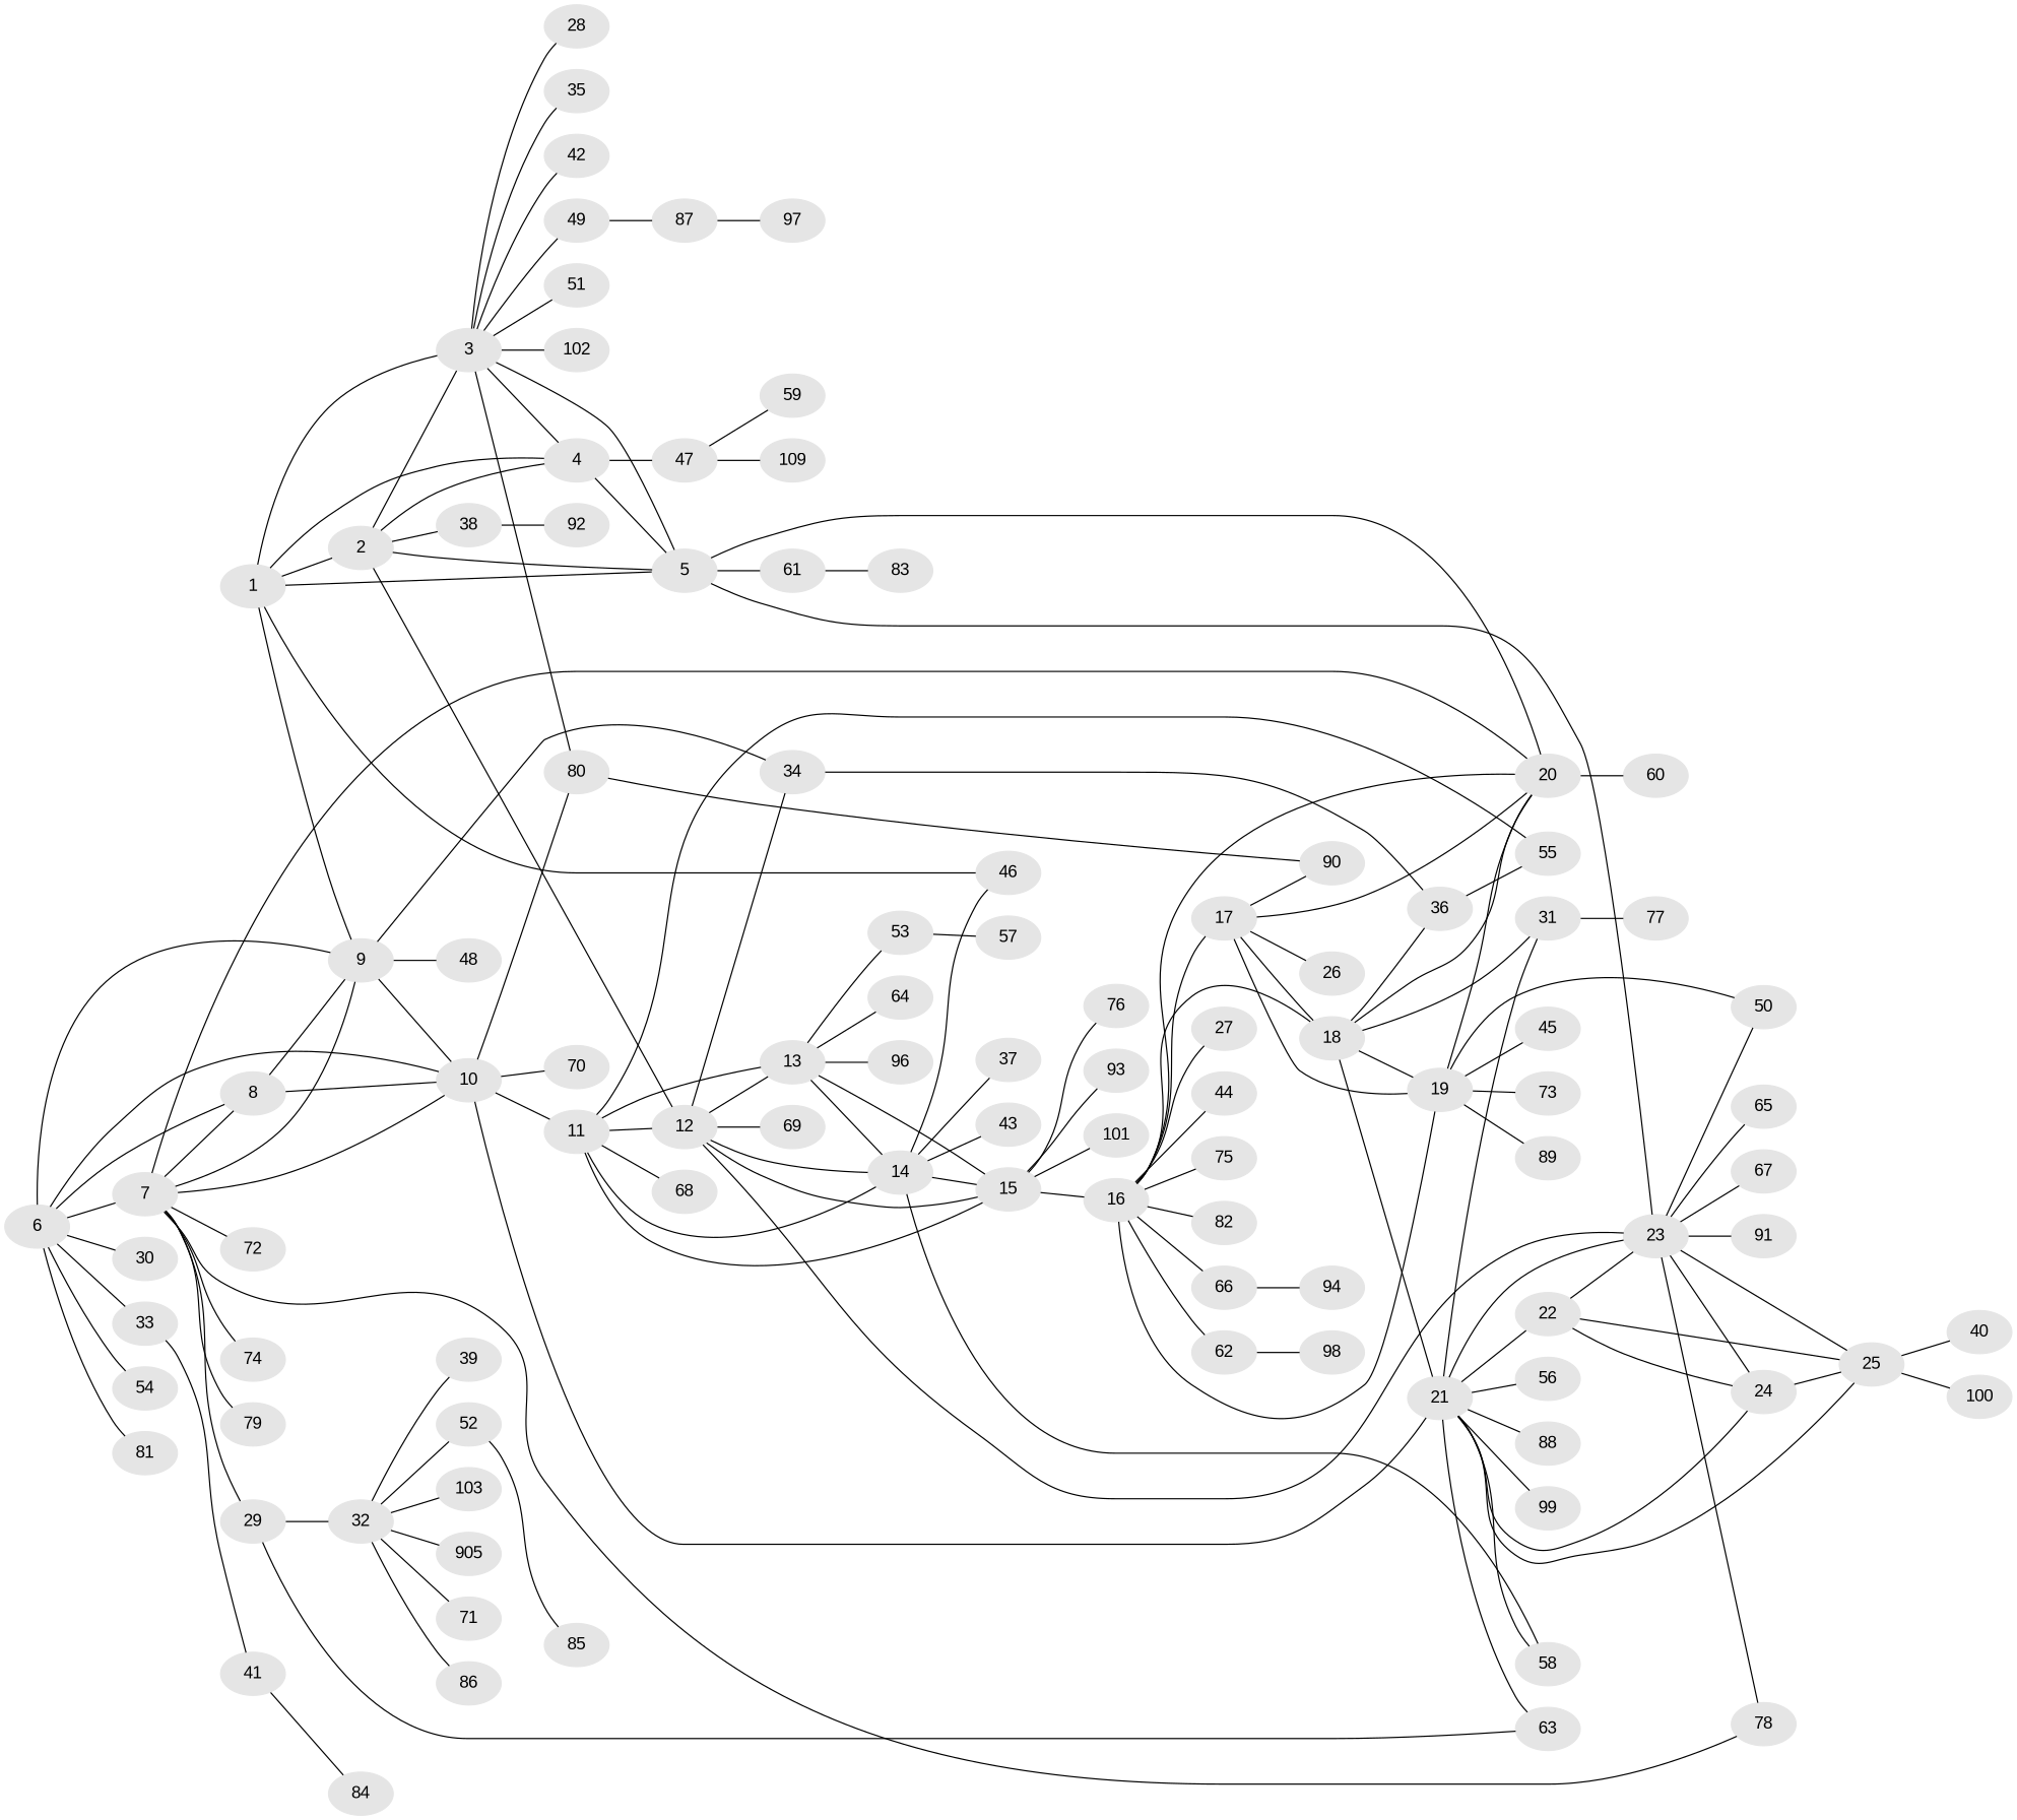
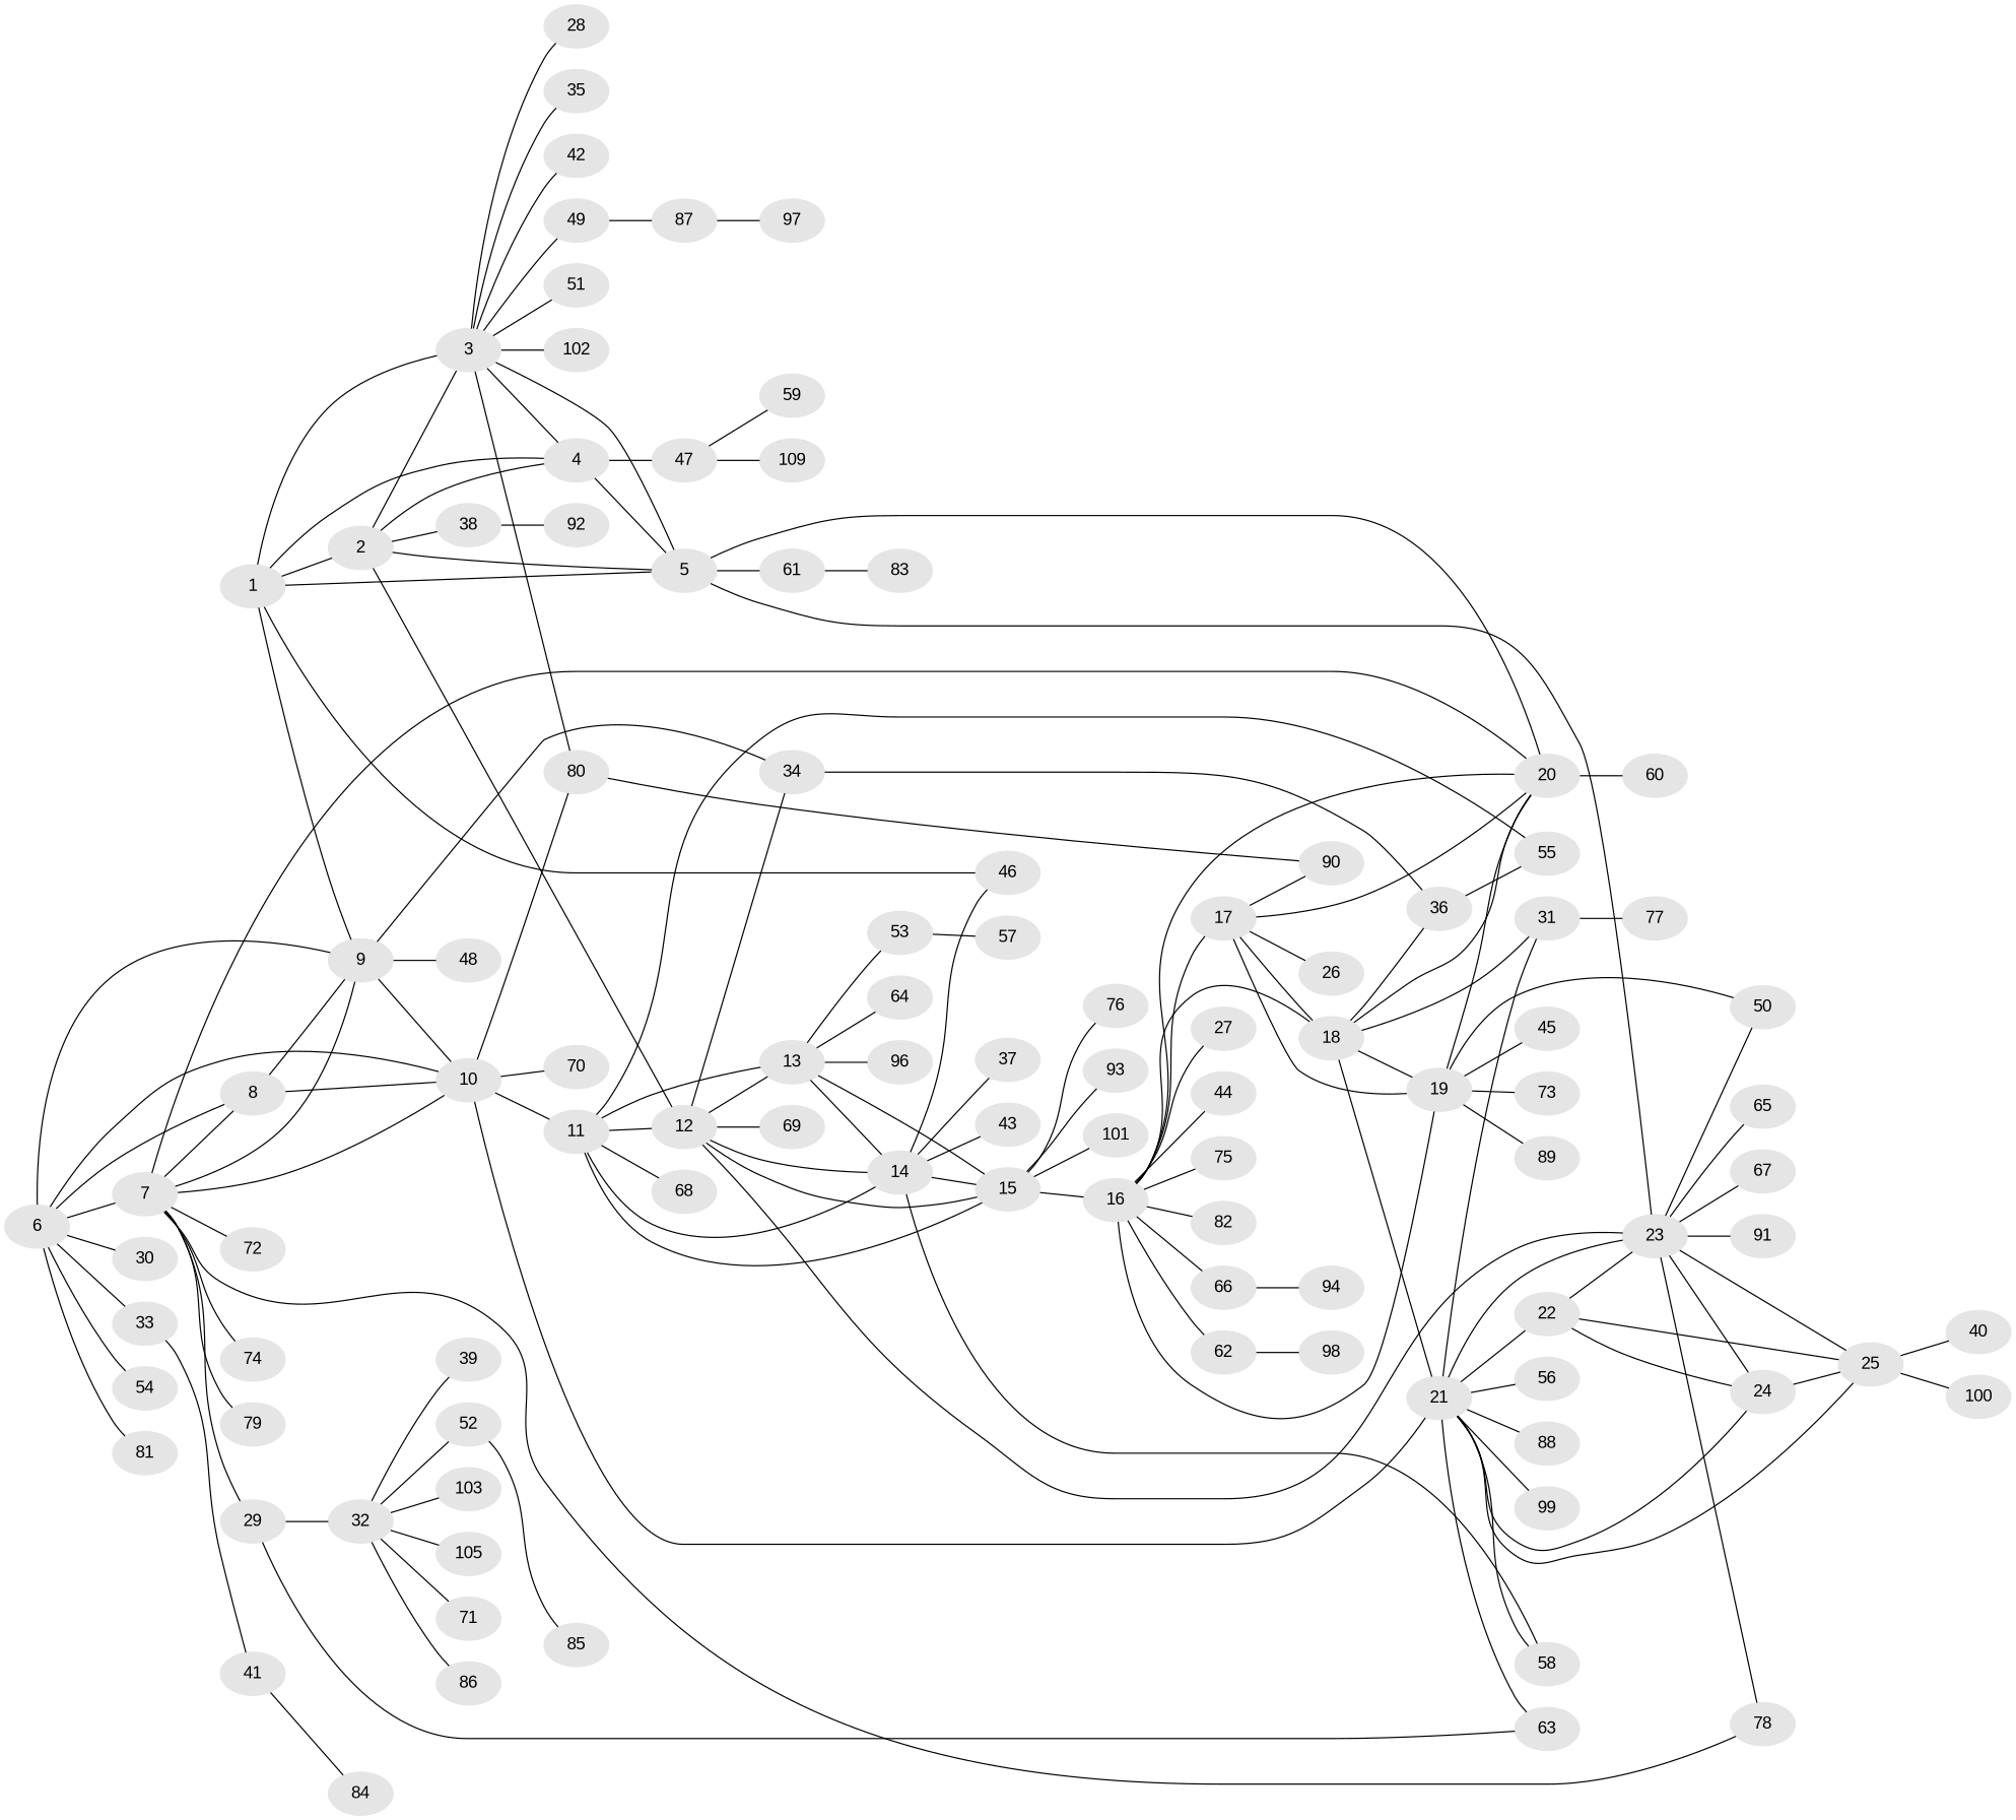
  graph {
    fontname="Liberation Sans"
    rankdir=LR
    node [color=gray90 fontname="Liberation Sans" style=filled]
    edge [fontname="Liberation Sans"]
    1
    2
    3
    4
    5
    9
    46
    12
    38
    28
    35
    42
    49
    51
    80
    102
    47
    20
    23
    61
    10
    34
    48
    13
    14
    15
    69
    92
    87
    90
    59
    n32 [label=109]
    60
    78
    50
    24
    25
    65
    67
    91
    83
    6
    7
    8
    30
    33
    54
    81
    29
    72
    74
    79
    11
    21
    70
    41
    63
    32
    36
    55
    68
    58
    31
    22
    56
    88
    99
    53
    64
    96
    37
    43
    16
    76
    93
    101
    57
    17
    18
    19
    27
    44
    62
    66
    75
    82
    26
    45
    73
    89
    98
    94
    77
    40
    100
    39
    52
    71
    86
    103
-   105 [label=905]
+   105
    85
    84
    97
    1 -- 2
    1 -- 3
    1 -- 4
    1 -- 5
    1 -- 9
    1 -- 46
    2 -- 3
    2 -- 4
    2 -- 5
    2 -- 12
    2 -- 38
    3 -- 4
    3 -- 5
    3 -- 28
    3 -- 35
    3 -- 42
    3 -- 49
    3 -- 51
    3 -- 80
    3 -- 102
    4 -- 5
    4 -- 47
    5 -- 20
    5 -- 23
    5 -- 61
    9 -- 10
    9 -- 34
    9 -- 48
    12 -- 23
    12 -- 34
    12 -- 13
    12 -- 14
    12 -- 15
    12 -- 69
    38 -- 92
    49 -- 87
    80 -- 90
    47 -- 59
    47 -- n32
    20 -- 60
    23 -- 78
    23 -- 50
    23 -- 24
    23 -- 25
    23 -- 65
    23 -- 67
    23 -- 91
    61 -- 83
    10 -- 80
    10 -- 11
    10 -- 21
    10 -- 70
    34 -- 36
    13 -- 14
    13 -- 15
    13 -- 53
    13 -- 64
    13 -- 96
    14 -- 46
    14 -- 15
    14 -- 58
    14 -- 37
    14 -- 43
    15 -- 16
    15 -- 76
    15 -- 93
    15 -- 101
    87 -- 97
    24 -- 25
    25 -- 40
    25 -- 100
    6 -- 9
    6 -- 10
    6 -- 7
    6 -- 8
    6 -- 30
    6 -- 33
    6 -- 54
    6 -- 81
    7 -- 9
    7 -- 20
    7 -- 10
    7 -- 78
    7 -- 8
    7 -- 29
    7 -- 72
    7 -- 74
    7 -- 79
    8 -- 9
    8 -- 10
    33 -- 41
    29 -- 63
    29 -- 32
    11 -- 12
    11 -- 13
    11 -- 14
    11 -- 15
    11 -- 55
    11 -- 68
    21 -- 23
    21 -- 24
    21 -- 25
    21 -- 63
    21 -- 58
    21 -- 31
    21 -- 22
    21 -- 56
    21 -- 88
    21 -- 99
    41 -- 84
    32 -- 39
    32 -- 52
    32 -- 71
    32 -- 86
    32 -- 103
    32 -- 105
    36 -- 55
    31 -- 77
    22 -- 23
    22 -- 24
    22 -- 25
    53 -- 57
    16 -- 20
    16 -- 17
    16 -- 18
    16 -- 19
    16 -- 27
    16 -- 44
    16 -- 62
    16 -- 66
    16 -- 75
    16 -- 82
    17 -- 20
    17 -- 90
    17 -- 18
    17 -- 19
    17 -- 26
    18 -- 20
    18 -- 21
    18 -- 36
    18 -- 31
    18 -- 19
    19 -- 20
    19 -- 50
    19 -- 45
    19 -- 73
    19 -- 89
    62 -- 98
    66 -- 94
    52 -- 85
  }
